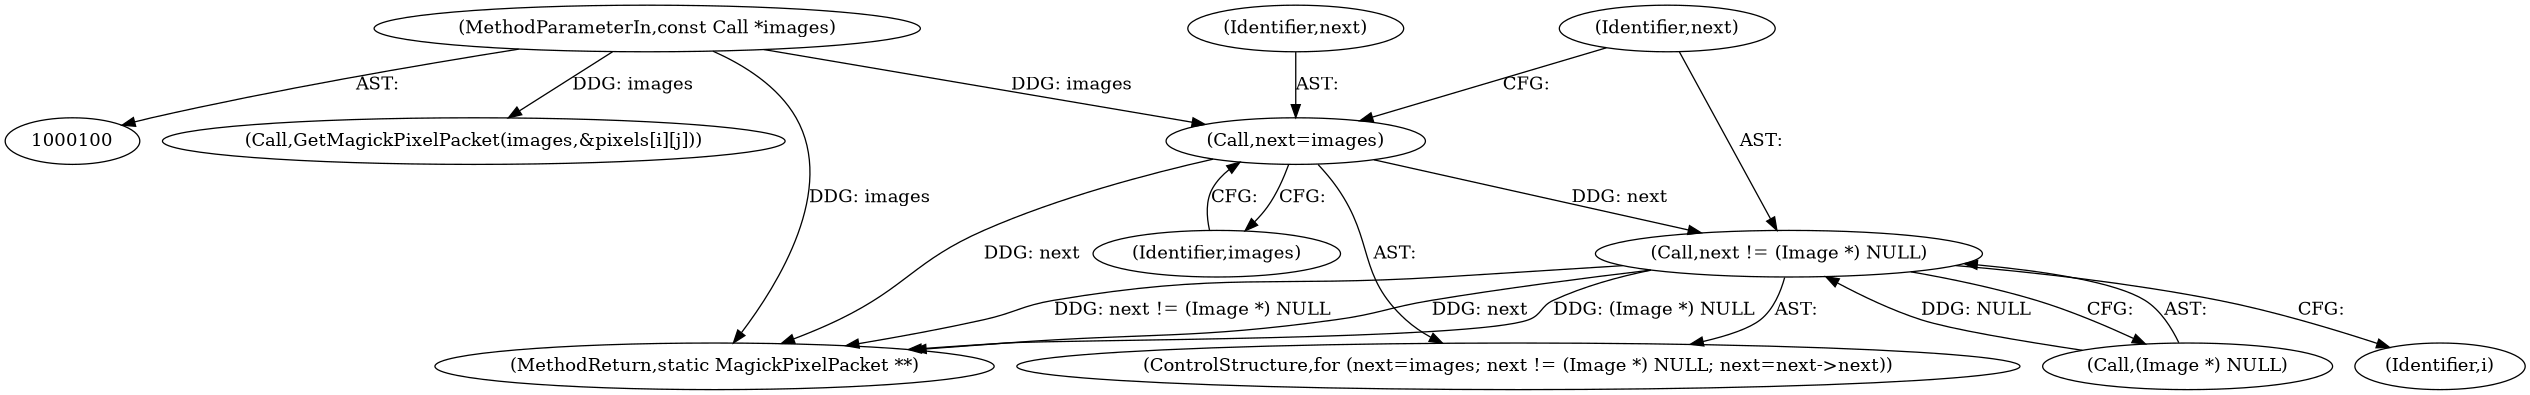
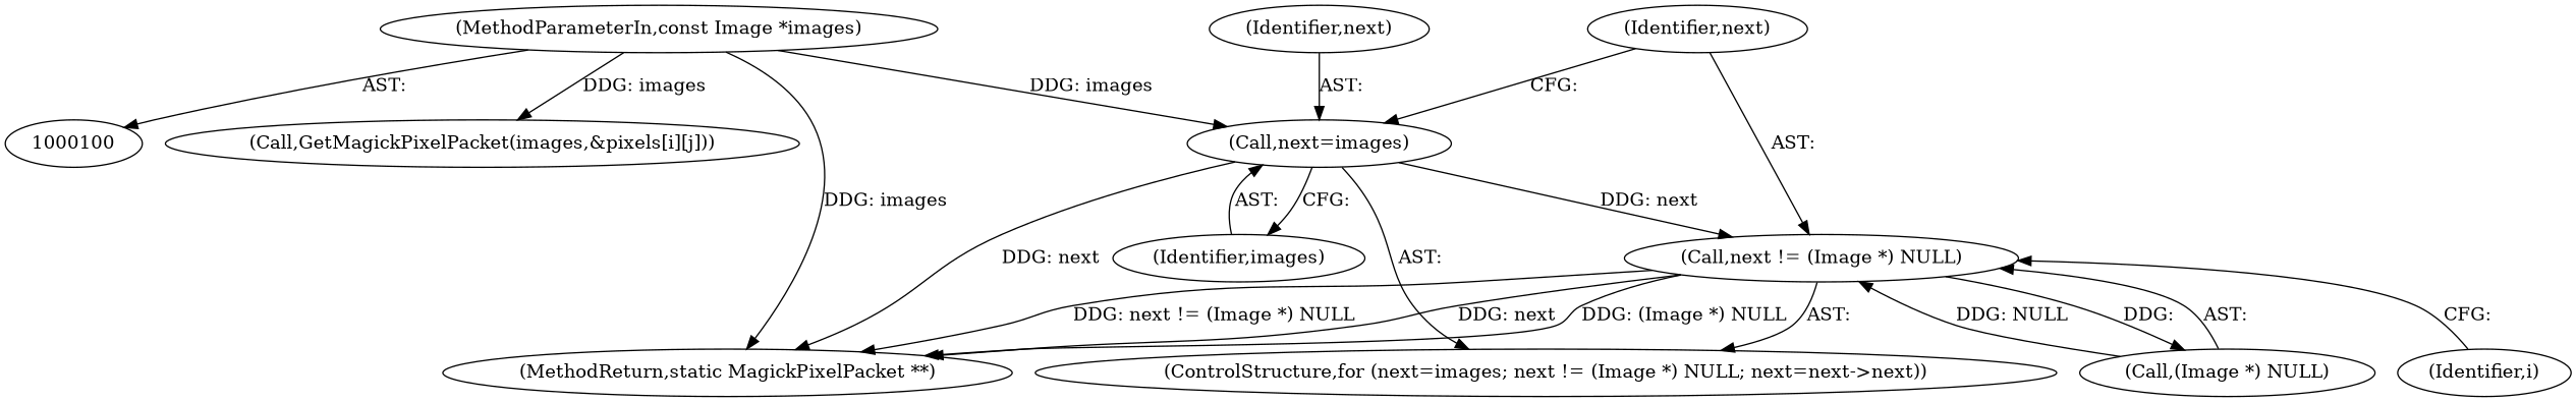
  digraph {
    n1 [label="(Call,next=images)"]
    n2 [label="(Call,next != (Image *) NULL)"]
    n3 [label="(Identifier,images)"]
    n4 [label="(MethodReturn,static MagickPixelPacket **)"]
    n5 [label="(ControlStructure,for (next=images; next != (Image *) NULL; next=next->next))"]
    n6 [label="(Call,(Image *) NULL)"]
-   n7 [label="(MethodParameterIn,const Call *images)"]
+   n7 [label="(MethodParameterIn,const Image *images)"]
    n8 [label="(Call,GetMagickPixelPacket(images,&pixels[i][j]))"]
    1000100
    n10 [label="(Identifier,next)"]
    n11 [label="(Identifier,next)"]
    n12 [label="(Identifier,i)"]
    n1 -> n2 [label="DDG: next"]
    n1 -> n3 [label="CFG: "]
    n1 -> n4 [label="DDG: next"]
    n1 -> n5 [label="AST: "]
    n2 -> n4 [label="DDG: next"]
    n2 -> n4 [label="DDG: (Image *) NULL"]
    n2 -> n4 [label="DDG: next != (Image *) NULL"]
    n2 -> n5 [label="AST: "]
-   n2 -> n6 [label="CFG: "]
-   n3 -> n1 [label="CFG: "]
+   n2 -> n6 [label="DDG: "]
+   n3 -> n1 [label="AST: "]
    n6 -> n2 [label="AST: "]
    n6 -> n2 [label="DDG: NULL"]
    n7 -> n1 [label="DDG: images"]
    n7 -> n4 [label="DDG: images"]
    n7 -> n8 [label="DDG: images"]
    n7 -> 1000100 [label="AST: "]
    n10 -> n1 [label="CFG: "]
    n10 -> n2 [label="AST: "]
    n11 -> n1 [label="AST: "]
-   n2 -> n12 [label="CFG: "]
+   n12 -> n2 [label="CFG: "]
  }
